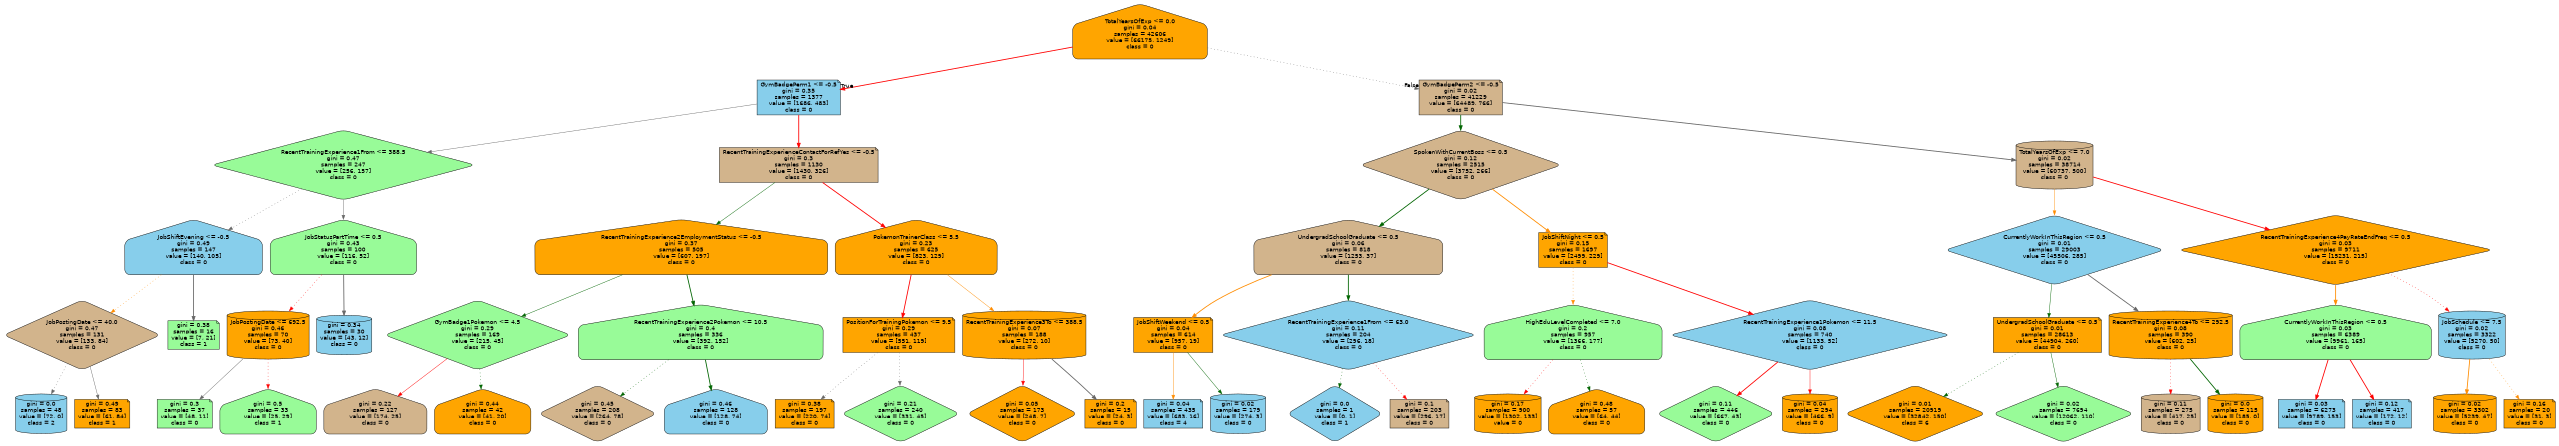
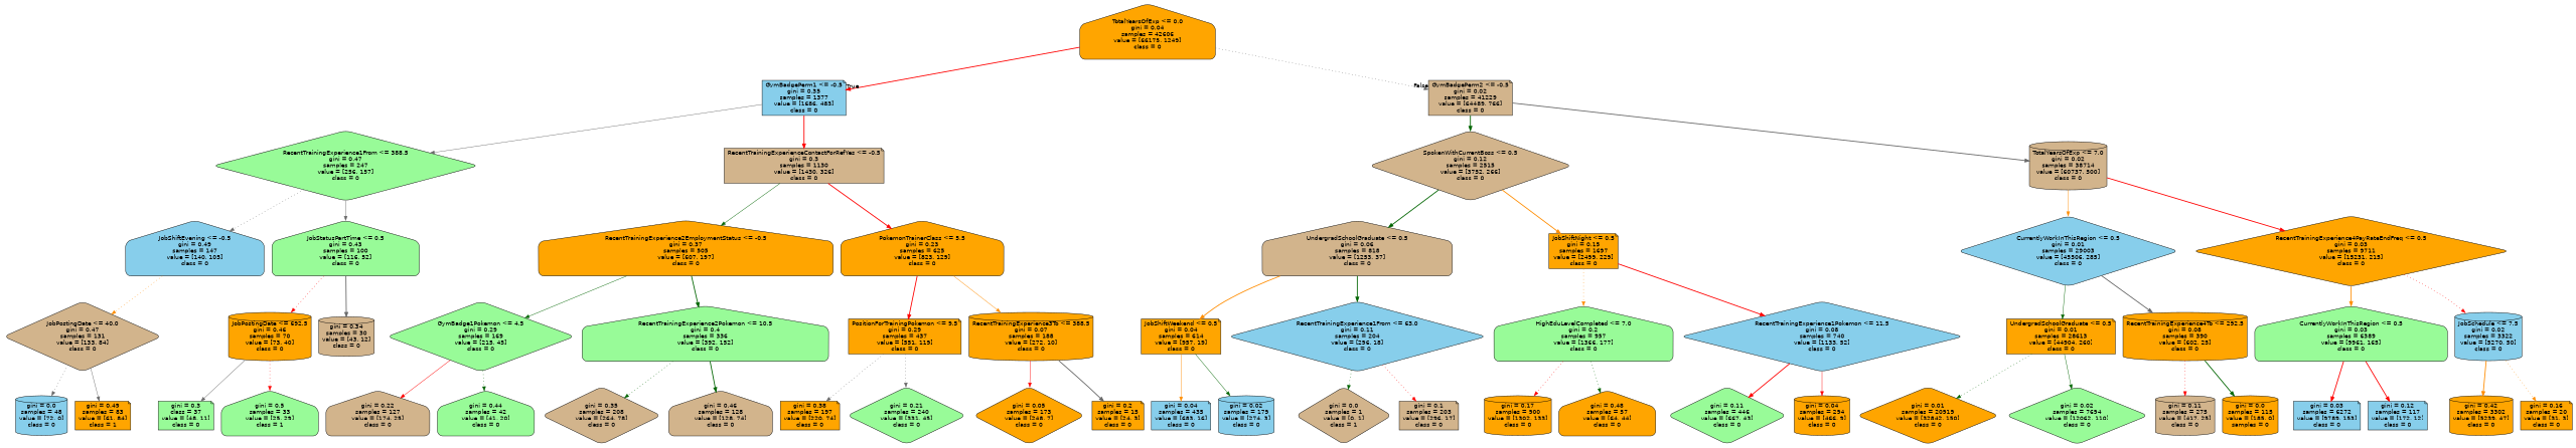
  digraph {
    node [color=black fillcolor=orange fontname=helvetica shape=note style="filled, rounded"]
    edge [color=red fontname=helvetica style=bold]
    n1 [label="TotalYearsOfExp <= 0.0\ngini = 0.04\nsamples = 42606\nvalue = [66175, 1249]\nclass = 0" shape=house]
    n2 [fillcolor=skyblue label="GymBadgePerm1 <= -0.5\ngini = 0.35\nsamples = 1377\nvalue = [1686, 483]\nclass = 0"]
    n3 [fillcolor=tan label="GymBadgePerm2 <= -0.5\ngini = 0.02\nsamples = 41229\nvalue = [64489, 766]\nclass = 0"]
    n4 [fillcolor=palegreen label="RecentTrainingExperience1From <= 388.5\ngini = 0.47\nsamples = 247\nvalue = [256, 157]\nclass = 0" shape=diamond]
    n5 [fillcolor=tan label="RecentTrainingExperienceContactForRefYes <= -0.5\ngini = 0.3\nsamples = 1130\nvalue = [1430, 326]\nclass = 0"]
    n6 [fillcolor=tan label="SpokenWithCurrentBoss <= 0.5\ngini = 0.12\nsamples = 2515\nvalue = [3752, 266]\nclass = 0" shape=diamond]
    n7 [fillcolor=tan label="TotalYearsOfExp <= 7.0\ngini = 0.02\nsamples = 38714\nvalue = [60737, 500]\nclass = 0" shape=cylinder]
    n8 [fillcolor=skyblue label="JobShiftEvening <= -0.5\ngini = 0.49\nsamples = 147\nvalue = [140, 105]\nclass = 0" shape=house]
    n9 [fillcolor=palegreen label="JobStatusPartTime <= 0.5\ngini = 0.43\nsamples = 100\nvalue = [116, 52]\nclass = 0" shape=house]
    n10 [label="RecentTrainingExperience2EmploymentStatus <= -0.5\ngini = 0.37\nsamples = 505\nvalue = [607, 197]\nclass = 0" shape=house]
    n11 [label="PokemonTrainerClass <= 5.5\ngini = 0.23\nsamples = 625\nvalue = [823, 129]\nclass = 0" shape=house]
    n12 [fillcolor=tan label="JobPostingDate <= 40.0\ngini = 0.47\nsamples = 131\nvalue = [133, 84]\nclass = 0" shape=diamond]
-   n13 [fillcolor=palegreen label="gini = 0.38\nsamples = 16\nvalue = [7, 21]\nclass = 1"]
    n14 [label="JobPostingDate <= 692.5\ngini = 0.46\nsamples = 70\nvalue = [73, 40]\nclass = 0" shape=cylinder]
-   n15 [fillcolor=skyblue label="gini = 0.34\nsamples = 30\nvalue = [43, 12]\nclass = 0" shape=cylinder]
-   n16 [fillcolor=skyblue label="gini = 0.0\nsamples = 48\nvalue = [72, 0]\nclass = 2" shape=cylinder]
+   n15 [fillcolor=tan label="gini = 0.34\nsamples = 30\nvalue = [43, 12]\nclass = 0" shape=cylinder]
+   n16 [fillcolor=skyblue label="gini = 0.0\nsamples = 48\nvalue = [72, 0]\nclass = 0" shape=cylinder]
    n17 [label="gini = 0.49\nsamples = 83\nvalue = [61, 84]\nclass = 1"]
-   n18 [fillcolor=palegreen label="gini = 0.3\nsamples = 37\nvalue = [48, 11]\nclass = 0"]
+   n18 [fillcolor=palegreen label="gini = 0.3\nclass = 37\nvalue = [48, 11]\nclass = 0"]
    n19 [fillcolor=palegreen label="gini = 0.5\nsamples = 33\nvalue = [25, 29]\nclass = 1" shape=house]
    n20 [fillcolor=palegreen label="GymBadge1Pokemon <= 4.5\ngini = 0.29\nsamples = 169\nvalue = [215, 45]\nclass = 0" shape=diamond]
    n21 [fillcolor=palegreen label="RecentTrainingExperience2Pokemon <= 10.5\ngini = 0.4\nsamples = 336\nvalue = [392, 152]\nclass = 0" shape=house]
    n22 [label="PositionForTrainingPokemon <= 9.5\ngini = 0.29\nsamples = 437\nvalue = [551, 119]\nclass = 0"]
    n23 [label="RecentTrainingExperience3To <= 388.5\ngini = 0.07\nsamples = 188\nvalue = [272, 10]\nclass = 0" shape=cylinder]
    n24 [fillcolor=tan label="gini = 0.22\nsamples = 127\nvalue = [174, 25]\nclass = 0" shape=house]
-   n25 [label="gini = 0.44\nsamples = 42\nvalue = [41, 20]\nclass = 0" shape=house]
-   n26 [fillcolor=tan label="gini = 0.45\nsamples = 208\nvalue = [264, 78]\nclass = 0" shape=diamond]
-   n27 [fillcolor=skyblue label="gini = 0.46\nsamples = 128\nvalue = [128, 74]\nclass = 0" shape=house]
+   n25 [fillcolor=palegreen label="gini = 0.44\nsamples = 42\nvalue = [41, 20]\nclass = 0" shape=house]
+   n26 [fillcolor=tan label="gini = 0.35\nsamples = 208\nvalue = [264, 78]\nclass = 0" shape=diamond]
+   n27 [fillcolor=tan label="gini = 0.46\nsamples = 128\nvalue = [128, 74]\nclass = 0" shape=house]
    n28 [label="gini = 0.38\nsamples = 197\nvalue = [220, 74]\nclass = 0"]
    n29 [fillcolor=palegreen label="gini = 0.21\nsamples = 240\nvalue = [331, 45]\nclass = 0" shape=diamond]
    n30 [label="gini = 0.05\nsamples = 173\nvalue = [248, 7]\nclass = 0" shape=diamond]
    n31 [label="gini = 0.2\nsamples = 15\nvalue = [24, 3]\nclass = 0"]
    n32 [fillcolor=tan label="UndergradSchoolGraduate <= 0.5\ngini = 0.06\nsamples = 818\nvalue = [1253, 37]\nclass = 0" shape=house]
    n33 [label="JobShiftNight <= 0.5\ngini = 0.15\nsamples = 1697\nvalue = [2499, 229]\nclass = 0"]
    n34 [fillcolor=skyblue label="CurrentlyWorkInThisRegion <= 0.5\ngini = 0.01\nsamples = 29003\nvalue = [45506, 285]\nclass = 0" shape=diamond]
    n35 [label="RecentTrainingExperience4PayRateEndFreq <= 0.5\ngini = 0.03\nsamples = 9711\nvalue = [15231, 215]\nclass = 0" shape=diamond]
    n36 [label="JobShiftWeekend <= 0.5\ngini = 0.04\nsamples = 614\nvalue = [957, 19]\nclass = 0"]
    n37 [fillcolor=skyblue label="RecentTrainingExperience1From <= 63.0\ngini = 0.11\nsamples = 204\nvalue = [296, 18]\nclass = 0" shape=diamond]
    n38 [fillcolor=palegreen label="HighEduLevelCompleted <= 7.0\ngini = 0.2\nsamples = 957\nvalue = [1366, 177]\nclass = 0" shape=house]
    n39 [fillcolor=skyblue label="RecentTrainingExperience1Pokemon <= 11.5\ngini = 0.08\nsamples = 740\nvalue = [1133, 52]\nclass = 0" shape=diamond]
-   n40 [fillcolor=skyblue label="gini = 0.04\nsamples = 435\nvalue = [683, 16]\nclass = 4"]
+   n40 [fillcolor=skyblue label="gini = 0.04\nsamples = 435\nvalue = [683, 16]\nclass = 0"]
    n41 [fillcolor=skyblue label="gini = 0.02\nsamples = 179\nvalue = [274, 3]\nclass = 0" shape=cylinder]
-   n42 [fillcolor=skyblue label="gini = 0.0\nsamples = 1\nvalue = [0, 1]\nclass = 1" shape=diamond]
+   n42 [fillcolor=tan label="gini = 0.0\nsamples = 1\nvalue = [0, 1]\nclass = 1" shape=diamond]
    n43 [fillcolor=tan label="gini = 0.1\nsamples = 203\nvalue = [296, 17]\nclass = 0"]
-   n44 [label="gini = 0.17\nsamples = 900\nvalue = [1302, 133]\nvalue = 0" shape=cylinder]
+   n44 [label="gini = 0.17\nsamples = 900\nvalue = [1302, 133]\nclass = 0" shape=cylinder]
    n45 [label="gini = 0.48\nsamples = 57\nvalue = [64, 44]\nclass = 0" shape=house]
    n46 [fillcolor=palegreen label="gini = 0.11\nsamples = 446\nvalue = [667, 43]\nclass = 0" shape=diamond]
    n47 [label="gini = 0.04\nsamples = 294\nvalue = [466, 9]\nclass = 0" shape=cylinder]
    n48 [label="UndergradSchoolGraduate <= 0.5\ngini = 0.01\nsamples = 28613\nvalue = [44904, 260]\nclass = 0"]
    n49 [label="RecentTrainingExperience4To <= 292.5\ngini = 0.08\nsamples = 390\nvalue = [602, 25]\nclass = 0" shape=cylinder]
    n50 [fillcolor=palegreen label="CurrentlyWorkInThisRegion <= 0.5\ngini = 0.03\nsamples = 6389\nvalue = [9961, 165]\nclass = 0" shape=house]
    n51 [fillcolor=skyblue label="JobSchedule <= 7.5\ngini = 0.02\nsamples = 3322\nvalue = [5270, 50]\nclass = 0" shape=cylinder]
-   n52 [label="gini = 0.01\nsamples = 20919\nvalue = [32842, 150]\nclass = 6" shape=diamond]
+   n52 [label="gini = 0.01\nsamples = 20919\nvalue = [32842, 150]\nclass = 0" shape=diamond]
    n53 [fillcolor=palegreen label="gini = 0.02\nsamples = 7694\nvalue = [12062, 110]\nclass = 0" shape=diamond]
    n54 [fillcolor=tan label="gini = 0.11\nsamples = 275\nvalue = [417, 25]\nclass = 0" shape=cylinder]
-   n55 [label="gini = 0.0\nsamples = 115\nvalue = [185, 0]\nclass = 0" shape=cylinder]
-   n56 [fillcolor=skyblue label="gini = 0.03\nsamples = 6273\nvalue = [9789, 153]\nclass = 0"]
-   n57 [fillcolor=skyblue label="gini = 0.12\nsamples = 417\nvalue = [172, 12]\nclass = 0"]
-   n58 [label="gini = 0.02\nsamples = 3302\nvalue = [5239, 47]\nclass = 0" shape=cylinder]
+   n55 [label="gini = 0.0\nsamples = 115\nvalue = [185, 0]\nsamples = 0" shape=cylinder]
+   n56 [fillcolor=skyblue label="gini = 0.03\nsamples = 6272\nvalue = [9789, 153]\nclass = 0"]
+   n57 [fillcolor=skyblue label="gini = 0.12\nsamples = 117\nvalue = [172, 12]\nclass = 0"]
+   n58 [label="gini = 0.42\nsamples = 3302\nvalue = [5239, 47]\nclass = 0" shape=cylinder]
    n59 [label="gini = 0.16\nsamples = 20\nvalue = [31, 3]\nclass = 0"]
    n1 -> n2 [headlabel=True labelangle=45 labeldistance=2.5]
    n1 -> n3 [color=gray40 headlabel=False labelangle=-45 labeldistance=2.5 style=dotted]
    n2 -> n4 [color=gray40 style=solid]
    n2 -> n5
    n3 -> n6 [color=darkgreen]
    n3 -> n7 [color=gray40]
    n4 -> n8 [color=gray40 style=dotted]
    n4 -> n9 [color=gray40 style=solid]
    n5 -> n10 [color=darkgreen style=solid]
    n5 -> n11
    n6 -> n32 [color=darkgreen]
    n6 -> n33 [color=darkorange]
    n7 -> n34 [color=darkorange style=solid]
    n7 -> n35
    n8 -> n12 [color=darkorange style=dotted]
-   n8 -> n13 [color=gray40]
    n9 -> n14 [style=dotted]
    n9 -> n15 [color=gray40]
    n10 -> n20 [color=darkgreen style=solid]
    n10 -> n21 [color=darkgreen]
    n11 -> n22
    n11 -> n23 [color=darkorange style=solid]
    n12 -> n16 [color=gray40 style=dotted]
    n12 -> n17 [color=gray40 style=solid]
    n14 -> n18 [color=gray40 style=solid]
    n14 -> n19 [style=dotted]
    n20 -> n24 [style=solid]
    n20 -> n25 [color=darkgreen style=dotted]
    n21 -> n26 [color=darkgreen style=dotted]
    n21 -> n27 [color=darkgreen]
    n22 -> n28 [color=gray40 style=dotted]
    n22 -> n29 [color=gray40 style=dotted]
    n23 -> n30 [style=solid]
    n23 -> n31 [color=gray40]
    n32 -> n36 [color=darkorange]
    n32 -> n37 [color=darkgreen]
    n33 -> n38 [color=darkorange style=dotted]
    n33 -> n39
    n34 -> n48 [color=darkgreen style=solid]
    n34 -> n49 [color=gray40]
    n35 -> n50 [color=darkorange]
    n35 -> n51 [style=dotted]
    n36 -> n40 [color=darkorange style=solid]
    n36 -> n41 [color=darkgreen style=solid]
    n37 -> n42 [color=darkgreen style=dotted]
    n37 -> n43 [style=dotted]
    n38 -> n44 [style=dotted]
    n38 -> n45 [color=darkgreen style=dotted]
    n39 -> n46
    n39 -> n47 [style=solid]
    n48 -> n52 [color=darkgreen style=dotted]
    n48 -> n53 [color=darkgreen style=solid]
    n49 -> n54 [style=dotted]
    n49 -> n55 [color=darkgreen]
    n50 -> n56
    n50 -> n57
    n51 -> n58 [color=darkorange]
    n51 -> n59 [color=darkorange style=dotted]
  }
